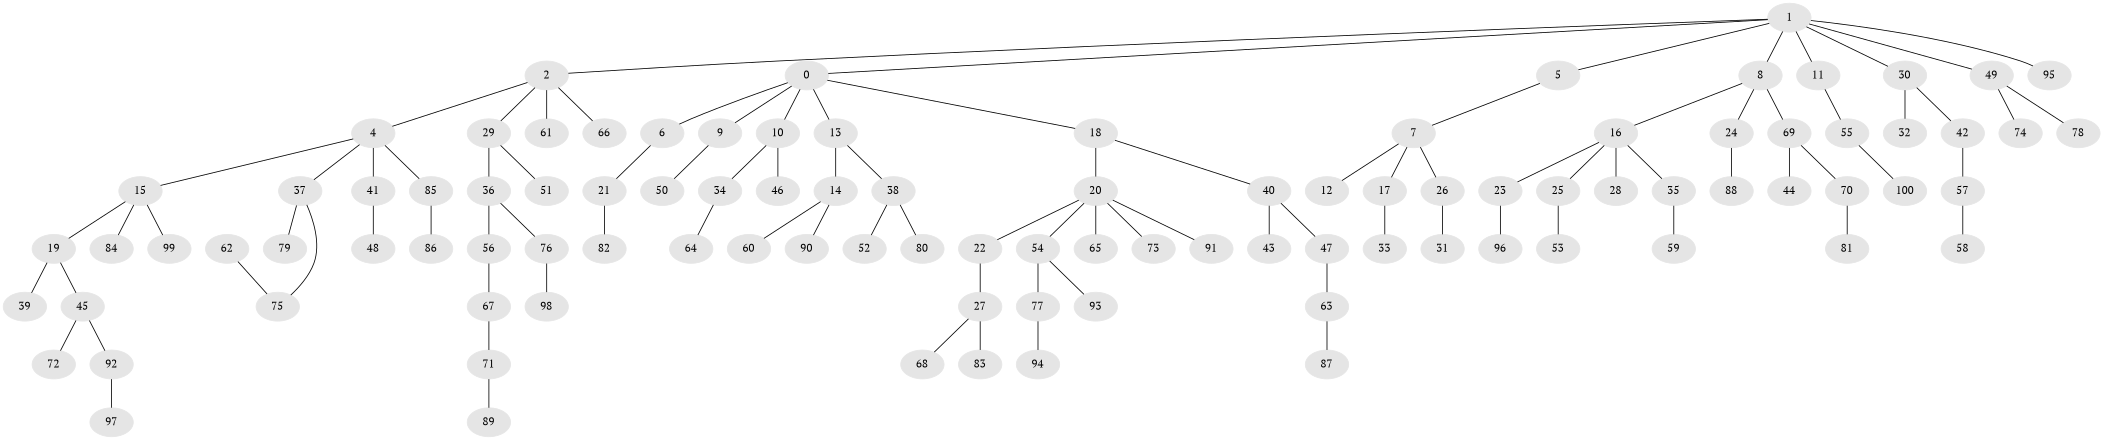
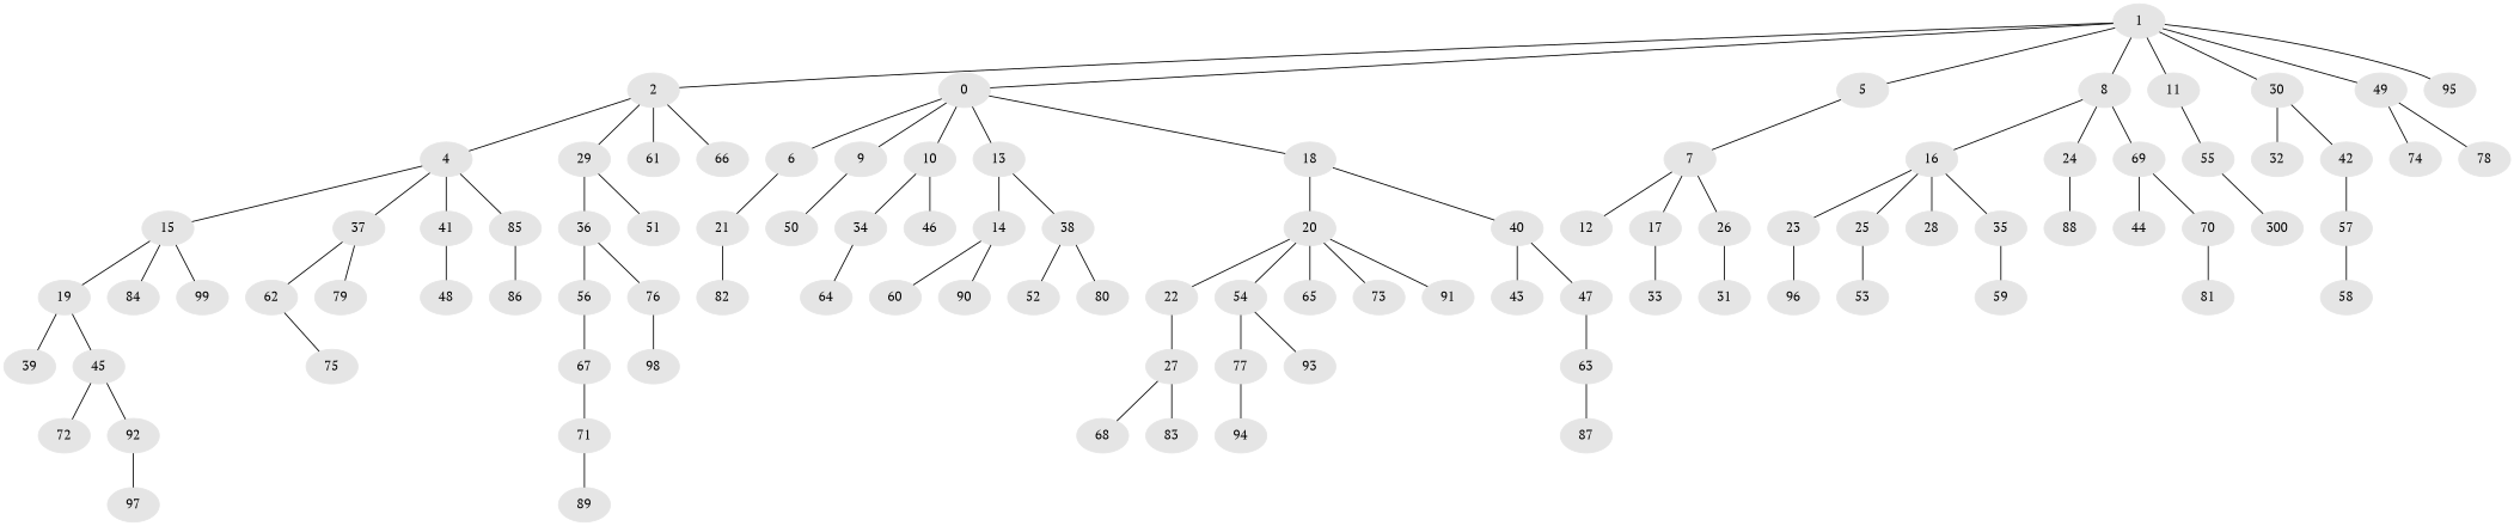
  graph {
    fontname="PT Serif"
    node [color=gray90 fontname="PT Serif" style=filled]
    edge [fontname="PT Serif"]
    1
    2
    n3 [label=0]
    5
    8
    11
    30
    49
    95
    4
    29
    61
    66
    6
    9
    10
    13
    18
    7
    16
    24
    69
    55
    32
    42
    74
    78
    15
    37
    41
    85
    36
    51
    21
    50
    34
    46
    14
    38
    20
    40
    19
    84
    99
    62
    79
    48
    86
    12
    17
    26
    82
    33
    31
    23
    25
    28
    35
    88
    44
    70
    64
-   100
+   100 [label=300]
    60
    90
    52
    80
    39
    45
    96
    53
    59
    22
    54
    65
    73
    91
    43
    47
    72
    92
    27
    77
    93
    68
    83
    56
    76
    57
    67
    98
    75
    63
    58
    97
    87
    94
    71
    89
    81
    1 -- 2
    1 -- n3
    1 -- 5
    1 -- 8
    1 -- 11
    1 -- 30
    1 -- 49
    1 -- 95
    2 -- 4
    2 -- 29
    2 -- 61
    2 -- 66
    n3 -- 6
    n3 -- 9
    n3 -- 10
    n3 -- 13
    n3 -- 18
    5 -- 7
    8 -- 16
    8 -- 24
    8 -- 69
    11 -- 55
    30 -- 32
    30 -- 42
    49 -- 74
    49 -- 78
    4 -- 15
    4 -- 37
    4 -- 41
    4 -- 85
    29 -- 36
    29 -- 51
    6 -- 21
    9 -- 50
    10 -- 34
    10 -- 46
    13 -- 14
    13 -- 38
    18 -- 20
    18 -- 40
    7 -- 12
    7 -- 17
    7 -- 26
    16 -- 23
    16 -- 25
    16 -- 28
    16 -- 35
    24 -- 88
    69 -- 44
    69 -- 70
    55 -- 100
    42 -- 57
    15 -- 19
    15 -- 84
    15 -- 99
-   37 -- 75
+   37 -- 62
    37 -- 79
    41 -- 48
    85 -- 86
    36 -- 56
    36 -- 76
    21 -- 82
    34 -- 64
    14 -- 60
    14 -- 90
    38 -- 52
    38 -- 80
    20 -- 22
    20 -- 54
    20 -- 65
    20 -- 73
    20 -- 91
    40 -- 43
    40 -- 47
    19 -- 39
    19 -- 45
    62 -- 75
    17 -- 33
    26 -- 31
    23 -- 96
    25 -- 53
    35 -- 59
    70 -- 81
    45 -- 72
    45 -- 92
    22 -- 27
    54 -- 77
    54 -- 93
    47 -- 63
    92 -- 97
    27 -- 68
    27 -- 83
    77 -- 94
    56 -- 67
    76 -- 98
    57 -- 58
    67 -- 71
    63 -- 87
    71 -- 89
  }
